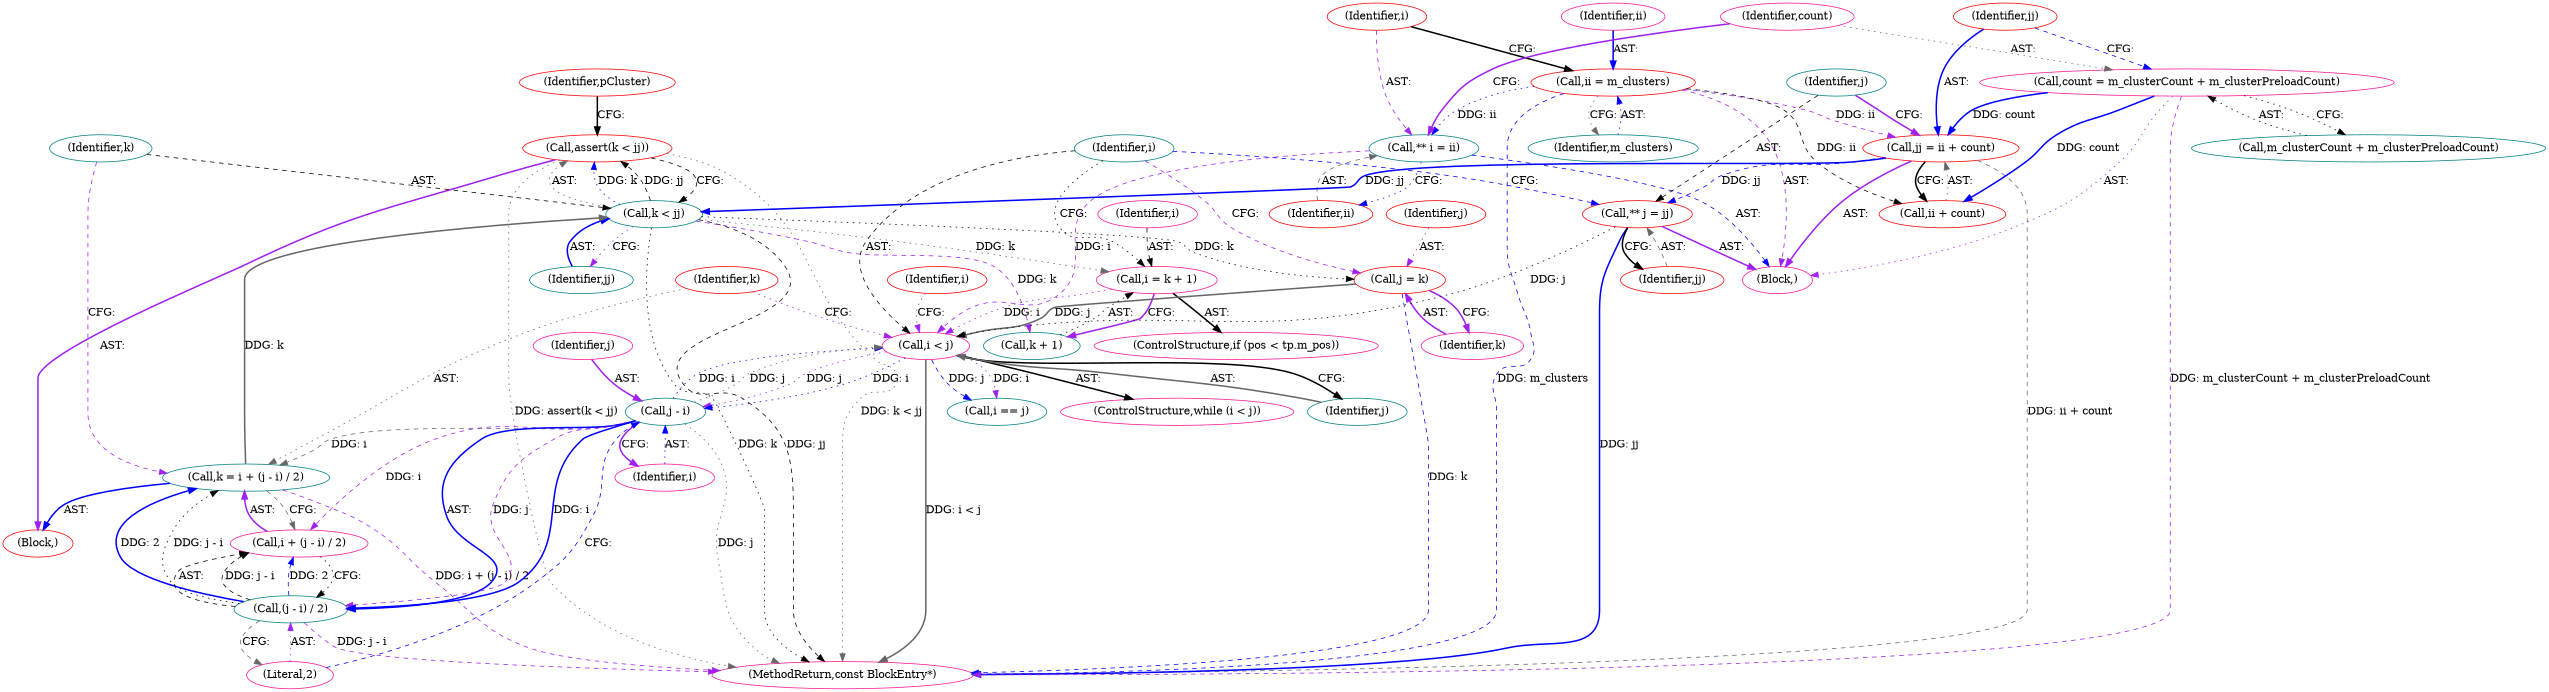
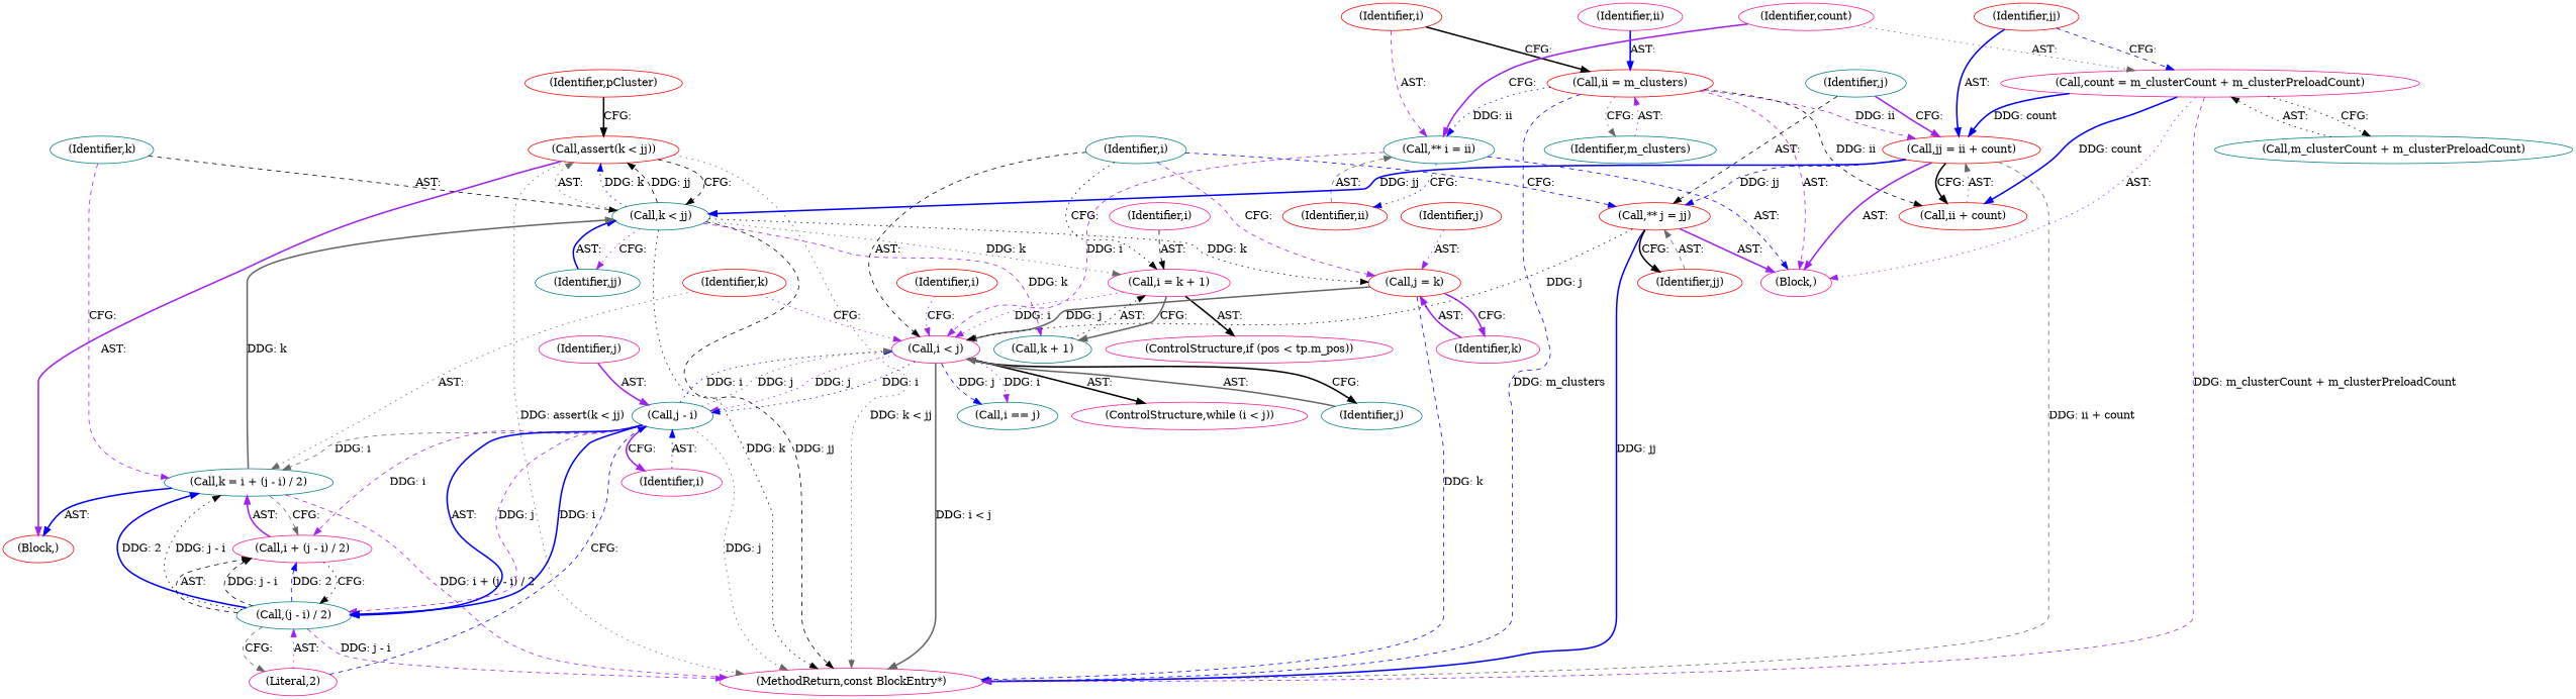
  digraph {
    node [color=red]
    edge [color=purple style=dashed]
    n1 [label="(Call,assert(k < jj))"]
    n2 [color=teal label="(Call,k < jj)"]
    n3 [label="(Block,)"]
    n4 [color=deeppink label="(MethodReturn,const BlockEntry*)"]
    n5 [color=deeppink label="(Call,i = k + 1)"]
    n6 [label="(Call,j = k)"]
    n7 [color=teal label="(Call,k + 1)"]
    n8 [color=teal label="(Identifier,jj)"]
    n9 [color=deeppink label="(Call,i < j)"]
    n10 [color=deeppink label="(ControlStructure,if (pos < tp.m_pos))"]
    n11 [color=deeppink label="(Identifier,k)"]
    n12 [color=teal label="(Call,k = i + (j - i) / 2)"]
    n13 [color=deeppink label="(Call,i + (j - i) / 2)"]
    n14 [color=teal label="(Call,(j - i) / 2)"]
    n15 [color=teal label="(Call,j - i)"]
    n16 [color=deeppink label="(Identifier,i)"]
    n17 [color=teal label="(Call,i == j)"]
    n18 [color=deeppink label="(ControlStructure,while (i < j))"]
    n19 [color=teal label="(Identifier,j)"]
    n20 [color=deeppink label="(Literal,2)"]
    n21 [color=teal label="(Call,** i = ii)"]
    n22 [label="(Identifier,ii)"]
    n23 [color=deeppink label="(Block,)"]
    n24 [label="(Call,ii = m_clusters)"]
    n25 [label="(Call,jj = ii + count)"]
    n26 [color=teal label="(Identifier,m_clusters)"]
    n27 [label="(Call,ii + count)"]
    n28 [label="(Call,** j = jj)"]
    n29 [label="(Identifier,jj)"]
    n30 [color=deeppink label="(Call,count = m_clusterCount + m_clusterPreloadCount)"]
    n31 [color=teal label="(Call,m_clusterCount + m_clusterPreloadCount)"]
    n32 [color=deeppink label="(Identifier,j)"]
    n33 [label="(Identifier,jj)"]
    n34 [label="(Identifier,i)"]
    n35 [color=teal label="(Identifier,i)"]
    n36 [color=deeppink label="(Identifier,ii)"]
    n37 [label="(Identifier,k)"]
    n38 [label="(Identifier,i)"]
    n39 [label="(Identifier,j)"]
    n40 [color=teal label="(Identifier,j)"]
    n41 [color=deeppink label="(Identifier,count)"]
    n42 [label="(Identifier,pCluster)"]
    n43 [color=teal label="(Identifier,k)"]
    n44 [color=deeppink label="(Identifier,i)"]
    n1 -> n2 [color=black label="CFG: "]
    n1 -> n3 [label="AST: " style=bold]
    n1 -> n4 [color=gray40 label="DDG: k < jj" style=dotted]
    n1 -> n4 [color=gray40 label="DDG: assert(k < jj)" style=dotted]
    n2 -> n1 [color=gray40 label="AST: " style=dotted]
    n2 -> n1 [color=blue label="DDG: k" style=dotted]
    n2 -> n1 [color=black label="DDG: jj"]
    n2 -> n4 [color=black label="DDG: jj"]
    n2 -> n4 [color=black label="DDG: k" style=dotted]
    n2 -> n5 [color=gray40 label="DDG: k" style=dotted]
    n2 -> n6 [color=black label="DDG: k" style=dotted]
    n2 -> n7 [label="DDG: k"]
    n2 -> n8 [label="CFG: " style=dotted]
-   n5 -> n7 [label="CFG: " style=bold]
+   n5 -> n7 [color=gray40 label="CFG: " style=bold]
    n5 -> n9 [label="DDG: i" style=dotted]
    n5 -> n10 [color=black label="AST: " style=bold]
    n6 -> n4 [color=blue label="DDG: k"]
    n6 -> n9 [color=gray40 label="DDG: j" style=bold]
    n6 -> n11 [label="CFG: " style=bold]
    n7 -> n5 [color=black label="AST: " style=dotted]
    n8 -> n2 [color=blue label="AST: " style=bold]
    n9 -> n4 [color=gray40 label="DDG: i < j" style=bold]
    n9 -> n15 [label="DDG: j" style=dotted]
    n9 -> n15 [color=blue label="DDG: i" style=dotted]
    n9 -> n17 [label="DDG: i" style=dotted]
    n9 -> n17 [color=blue label="DDG: j"]
    n9 -> n18 [color=black label="AST: " style=bold]
    n9 -> n19 [color=black label="CFG: " style=bold]
    n11 -> n6 [label="AST: " style=bold]
    n12 -> n2 [color=gray40 label="DDG: k" style=bold]
    n12 -> n3 [color=blue label="AST: " style=bold]
    n12 -> n4 [label="DDG: i + (j - i) / 2"]
    n12 -> n13 [color=gray40 label="CFG: "]
    n13 -> n12 [label="AST: " style=bold]
    n13 -> n14 [color=black label="CFG: " style=dotted]
    n14 -> n4 [label="DDG: j - i"]
    n14 -> n12 [color=black label="DDG: j - i" style=dotted]
    n14 -> n12 [color=blue label="DDG: 2" style=bold]
    n14 -> n13 [color=black label="AST: "]
    n14 -> n13 [color=black label="DDG: j - i"]
    n14 -> n13 [color=blue label="DDG: 2"]
    n14 -> n20 [color=gray40 label="CFG: "]
    n15 -> n4 [color=gray40 label="DDG: j" style=dotted]
    n15 -> n9 [color=blue label="DDG: i" style=dotted]
    n15 -> n9 [color=gray40 label="DDG: j" style=dotted]
    n15 -> n12 [color=gray40 label="DDG: i"]
    n15 -> n13 [label="DDG: i"]
    n15 -> n14 [color=blue label="AST: " style=bold]
    n15 -> n14 [label="DDG: j"]
    n15 -> n14 [color=blue label="DDG: i" style=bold]
    n15 -> n16 [label="CFG: " style=bold]
    n16 -> n15 [color=blue label="AST: " style=dotted]
    n19 -> n9 [color=gray40 label="AST: " style=bold]
    n20 -> n14 [label="AST: " style=dotted]
    n20 -> n15 [color=blue label="CFG: "]
    n21 -> n9 [label="DDG: i"]
    n21 -> n22 [color=blue label="CFG: " style=dotted]
    n21 -> n23 [color=blue label="AST: "]
    n22 -> n21 [color=gray40 label="AST: "]
    n24 -> n4 [color=blue label="DDG: m_clusters"]
    n24 -> n21 [color=blue label="DDG: ii" style=dotted]
    n24 -> n23 [label="AST: "]
    n24 -> n25 [label="DDG: ii"]
    n24 -> n26 [color=gray40 label="CFG: " style=dotted]
    n24 -> n27 [color=black label="DDG: ii"]
    n25 -> n2 [color=blue label="DDG: jj" style=bold]
    n25 -> n4 [color=gray40 label="DDG: ii + count"]
    n25 -> n23 [label="AST: " style=bold]
    n25 -> n27 [color=black label="CFG: " style=bold]
    n25 -> n28 [color=blue label="DDG: jj"]
-   n26 -> n24 [color=blue label="AST: " style=dotted]
+   n26 -> n24 [label="AST: " style=dotted]
    n27 -> n25 [color=gray40 label="AST: " style=dotted]
    n28 -> n4 [color=blue label="DDG: jj" style=bold]
    n28 -> n9 [color=black label="DDG: j" style=dotted]
    n28 -> n23 [label="AST: " style=bold]
    n28 -> n29 [color=black label="CFG: " style=bold]
    n29 -> n28 [color=gray40 label="AST: "]
    n30 -> n4 [label="DDG: m_clusterCount + m_clusterPreloadCount"]
    n30 -> n23 [label="AST: " style=dotted]
    n30 -> n25 [color=blue label="DDG: count" style=bold]
    n30 -> n27 [color=blue label="DDG: count" style=bold]
    n30 -> n31 [color=black label="CFG: " style=dotted]
    n31 -> n30 [color=black label="AST: " style=dotted]
    n32 -> n15 [label="AST: " style=bold]
    n33 -> n25 [color=blue label="AST: " style=bold]
    n33 -> n30 [color=blue label="CFG: "]
    n34 -> n21 [label="AST: "]
    n34 -> n24 [color=black label="CFG: " style=bold]
    n35 -> n5 [color=black label="CFG: " style=dotted]
    n35 -> n6 [label="CFG: "]
    n35 -> n9 [color=black label="AST: "]
    n35 -> n28 [color=blue label="CFG: "]
    n36 -> n24 [color=blue label="AST: " style=bold]
    n37 -> n9 [label="CFG: " style=dotted]
    n37 -> n12 [color=gray40 label="AST: " style=dotted]
    n38 -> n9 [label="CFG: " style=dotted]
    n39 -> n6 [label="AST: " style=dotted]
    n40 -> n25 [label="CFG: " style=bold]
    n40 -> n28 [color=black label="AST: "]
    n41 -> n21 [label="CFG: " style=bold]
    n41 -> n30 [color=gray40 label="AST: " style=dotted]
    n42 -> n1 [color=black label="CFG: " style=bold]
    n43 -> n2 [color=black label="AST: "]
    n43 -> n12 [label="CFG: "]
    n44 -> n5 [color=black label="AST: "]
  }
